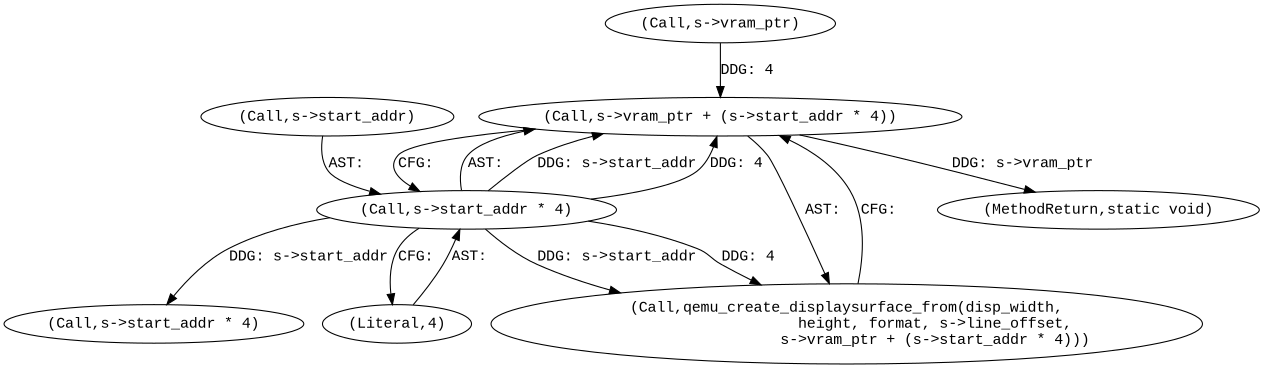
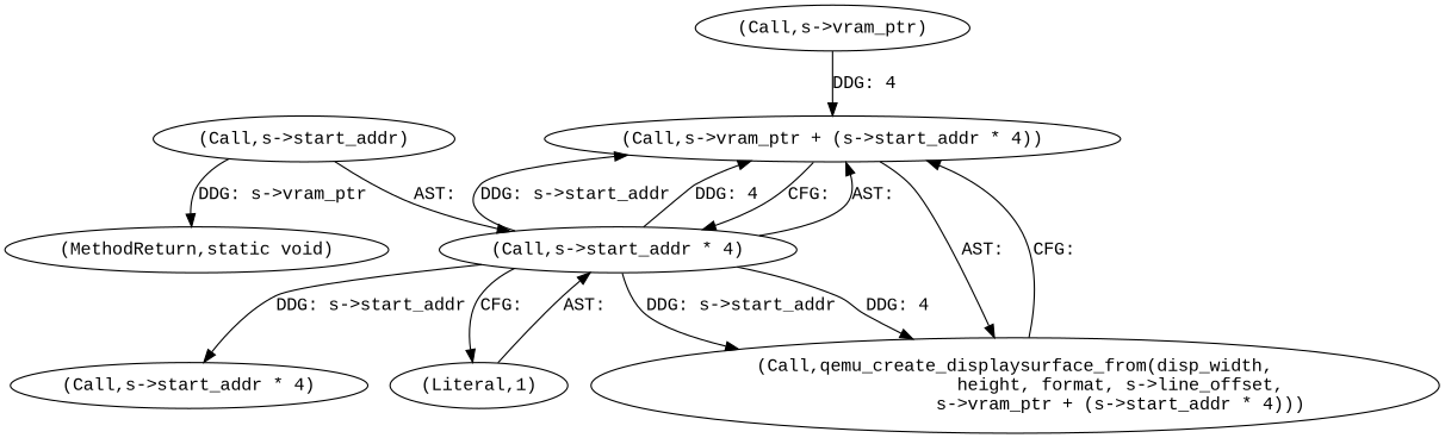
  digraph {
    fontname="Liberation Mono"
    node [fontname="Liberation Mono"]
    edge [fontname="Liberation Mono"]
    n1 [label="(Call,s->vram_ptr + (s->start_addr * 4))"]
    n2 [label="(Call,s->start_addr * 4)"]
    n3 [label="(MethodReturn,static void)"]
    n4 [label="(Call,qemu_create_displaysurface_from(disp_width,\n                    height, format, s->line_offset,\n                    s->vram_ptr + (s->start_addr * 4)))"]
    n5 [label="(Call,s->start_addr * 4)"]
-   n6 [label="(Literal,4)"]
+   n6 [label="(Literal,1)"]
    n7 [label="(Call,s->vram_ptr)"]
    n8 [label="(Call,s->start_addr)"]
    n1 -> n2 [label="CFG: "]
-   n1 -> n3 [label="DDG: s->vram_ptr"]
+   n8 -> n3 [label="DDG: s->vram_ptr"]
    n1 -> n4 [label="AST: "]
    n2 -> n1 [label="AST: "]
    n2 -> n1 [label="DDG: s->start_addr"]
    n2 -> n1 [label="DDG: 4"]
    n2 -> n4 [label="DDG: s->start_addr"]
    n2 -> n4 [label="DDG: 4"]
    n2 -> n5 [label="DDG: s->start_addr"]
    n2 -> n6 [label="CFG: "]
    n4 -> n1 [label="CFG: "]
    n6 -> n2 [label="AST: "]
    n7 -> n1 [label="DDG: 4"]
    n8 -> n2 [label="AST: "]
  }
